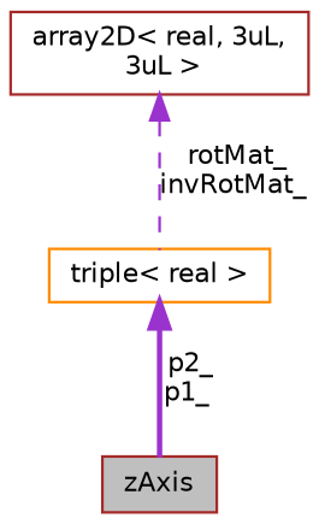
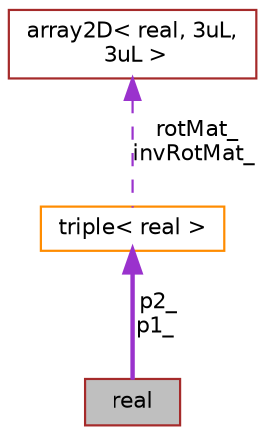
  digraph {
    node [color=brown fillcolor=white fontname=Helvetica fontsize=10 shape=record style=filled]
    edge [color=darkorchid3 dir=back fontname=Helvetica fontsize=10 labelfontname=Helvetica labelfontsize=10]
-   n1 [fillcolor=grey75 fontcolor=black height=0.2 label=zAxis width=0.4]
+   n1 [fillcolor=grey75 fontcolor=black height=0.2 label=real width=0.4]
    n2 [color=darkorange height=0.2 label="triple\< real \>" width=0.4]
    n3 [height=0.2 label="array2D\< real, 3uL,\l 3uL \>" width=0.4]
    n2 -> n1 [label=" p2_\np1_" style=bold]
    n3 -> n2 [label=" rotMat_\ninvRotMat_" style=dashed]
  }
